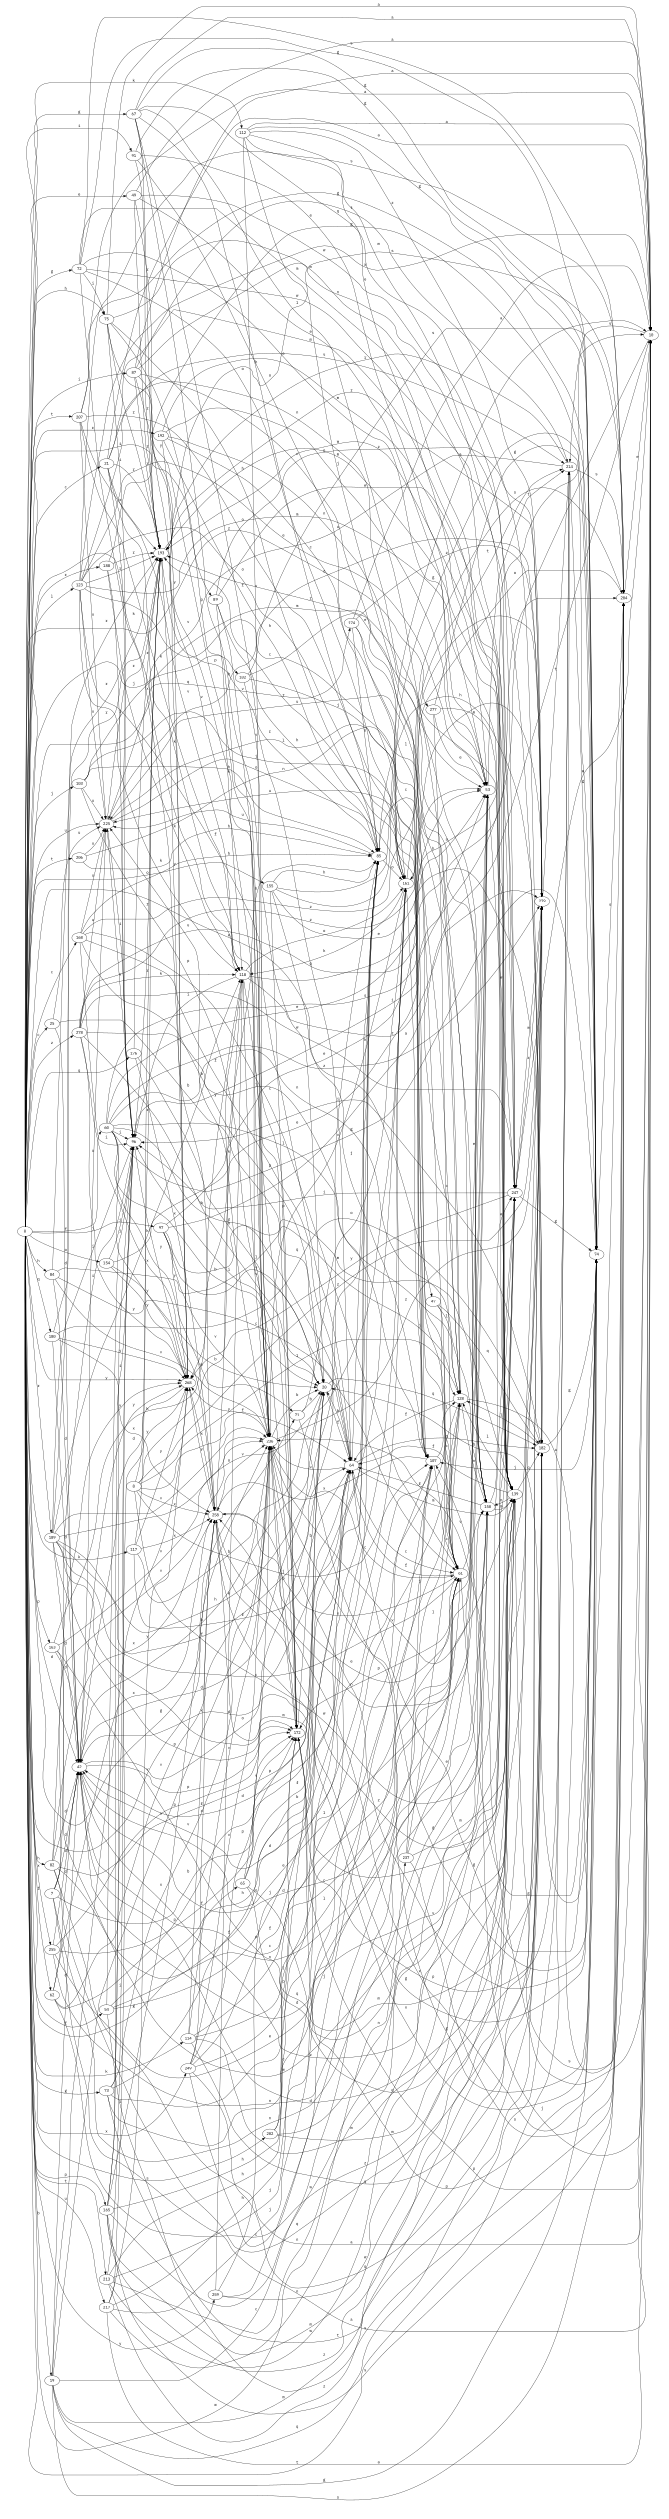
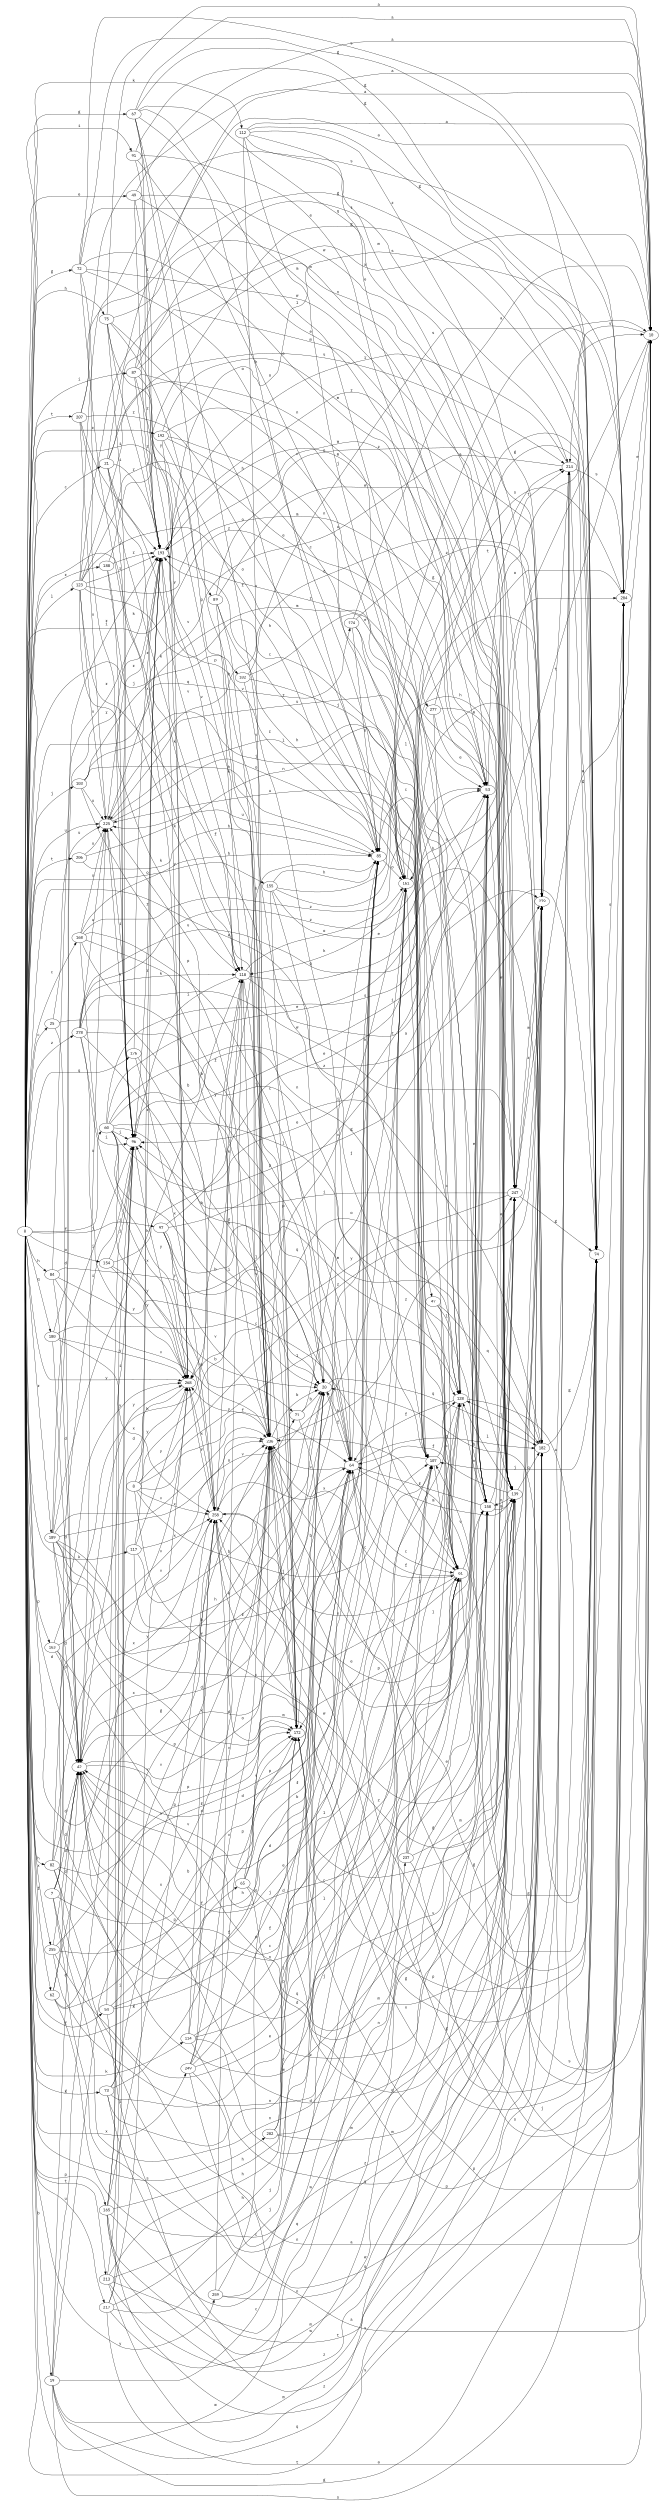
  strict digraph {
    fontname="IBM Plex Mono"
    rankdir=LR
    node [fontname="IBM Plex Mono"]
    edge [fontname="IBM Plex Mono"]
    0
    19
    21
    25
    42
    47
    49
    54
    60
    62
    65
    67
    71
    72
    73
    75
    82
    84
    87
    89
    91
    97
    102
    103
    112
    114
    117
    118
    123
    154
    155
    163
    165
    168
    174
    176
    180
    188
    189
    192
    202
    206
    207
    213
    214
    217
    225
    236
    237
    249
    255
    259
    268
    277
    278
    n56 [label=61]
    74
    139
    182
    204
    10
    96
    150
    193
    20
    279
    172
    53
    161
    128
    247
    85
    107
    64
    258
    7
    8
    0 -> 19 [label=b]
    0 -> 21 [label=c]
    0 -> 25 [label=c]
    0 -> 42 [label=d]
    0 -> 47 [label=e]
    0 -> 49 [label=e]
    0 -> 54 [label=f]
    0 -> 60 [label=f]
    0 -> 62 [label=f]
    0 -> 65 [label=g]
    0 -> 67 [label=g]
    0 -> 71 [label=g]
    0 -> 72 [label=g]
    0 -> 73 [label=g]
    0 -> 75 [label=h]
    0 -> 82 [label=h]
    0 -> 84 [label=h]
    0 -> 87 [label=i]
    0 -> 89 [label=i]
    0 -> 91 [label=i]
    0 -> 97 [label=j]
    0 -> 102 [label=j]
    0 -> 103 [label=j]
    0 -> 112 [label=k]
    0 -> 114 [label=k]
    0 -> 117 [label=k]
    0 -> 118 [label=k]
    0 -> 123 [label=l]
    0 -> 154 [label=o]
    0 -> 155 [label=o]
    0 -> 163 [label=p]
    0 -> 165 [label=p]
    0 -> 168 [label=c]
    0 -> 174 [label=q]
    0 -> 176 [label=q]
    0 -> 180 [label=q]
    0 -> 188 [label=r]
    0 -> 189 [label=r]
    0 -> 192 [label=r]
    0 -> 202 [label=s]
    0 -> 206 [label=t]
    0 -> 207 [label=t]
    0 -> 213 [label=t]
    0 -> 214 [label=t]
    0 -> 217 [label=u]
    0 -> 225 [label=u]
    0 -> 236 [label=v]
    0 -> 237 [label=w]
    0 -> 249 [label=x]
    0 -> 255 [label=x]
    0 -> 259 [label=y]
    0 -> 268 [label=y]
    0 -> 277 [label=z]
    0 -> 278 [label=z]
    19 -> 42 [label=d]
    19 -> 236 [label=v]
    19 -> 268 [label=y]
    19 -> n56 [label=c]
    19 -> 74 [label=g]
    19 -> 139 [label=m]
    19 -> 182 [label=q]
    19 -> 204 [label=s]
    21 -> 118 [label=k]
    21 -> 236 [label=v]
    21 -> 139 [label=m]
    21 -> 10 [label=a]
    21 -> 96 [label=i]
    21 -> 150 [label=n]
    21 -> 193 [label=r]
    25 -> 42 [label=d]
    25 -> 225 [label=u]
    25 -> 20 [label=b]
    42 -> 225 [label=u]
    42 -> 268 [label=y]
    42 -> n56 [label=c]
    42 -> 20 [label=b]
    42 -> 279 [label=z]
    42 -> 172 [label=p]
    42 -> 53 [label=e]
    42 -> 161 [label=o]
    47 -> n56 [label=c]
    47 -> 182 [label=q]
    47 -> 128 [label=l]
    49 -> 268 [label=y]
    49 -> 10 [label=a]
    49 -> 193 [label=r]
    49 -> 53 [label=e]
    49 -> 247 [label=w]
    54 -> 204 [label=s]
    54 -> 96 [label=i]
    54 -> 161 [label=o]
    54 -> 85 [label=h]
    54 -> 107 [label=j]
    60 -> 71 [label=m]
    60 -> 268 [label=y]
    60 -> 74 [label=g]
    60 -> 204 [label=s]
    60 -> 96 [label=i]
    60 -> 150 [label=n]
    60 -> 20 [label=b]
    60 -> 279 [label=z]
    60 -> 53 [label=e]
    60 -> 128 [label=l]
    60 -> 64 [label=f]
    62 -> 42 [label=d]
    62 -> 236 [label=v]
    62 -> n56 [label=c]
    62 -> 172 [label=p]
    62 -> 258 [label=x]
    65 -> 236 [label=v]
    65 -> 139 [label=m]
    65 -> 182 [label=q]
    65 -> 172 [label=p]
    65 -> 64 [label=f]
    67 -> 74 [label=g]
    67 -> 182 [label=q]
    67 -> 10 [label=a]
    67 -> 193 [label=r]
    67 -> 20 [label=b]
    67 -> 128 [label=l]
    67 -> 85 [label=h]
    67 -> 64 [label=f]
    71 -> 74 [label=g]
    71 -> 20 [label=b]
    71 -> 161 [label=o]
    72 -> 74 [label=g]
    72 -> 139 [label=m]
    72 -> 204 [label=s]
-   72 -> 75 [label=i]
+   72 -> 96 [label=i]
    72 -> 53 [label=e]
    72 -> 161 [label=o]
    72 -> 247 [label=w]
    72 -> 258 [label=x]
    73 -> 214 [label=t]
    73 -> 236 [label=v]
    73 -> n56 [label=c]
    73 -> 96 [label=i]
    73 -> 128 [label=l]
    73 -> 64 [label=f]
    75 -> 236 [label=v]
    75 -> 139 [label=m]
    75 -> 10 [label=a]
    75 -> 96 [label=i]
    75 -> 193 [label=r]
    75 -> 172 [label=p]
    75 -> 85 [label=h]
    82 -> 42 [label=d]
    82 -> 268 [label=y]
    82 -> 182 [label=q]
    82 -> 10 [label=a]
    82 -> 150 [label=n]
    82 -> 64 [label=f]
    82 -> 258 [label=x]
    84 -> 42 [label=d]
    84 -> 236 [label=v]
    84 -> n56 [label=c]
    84 -> 193 [label=r]
    84 -> 128 [label=l]
    87 -> 214 [label=t]
    87 -> 236 [label=v]
    87 -> n56 [label=c]
    87 -> 182 [label=n]
    87 -> 10 [label=a]
    87 -> 193 [label=r]
    87 -> 172 [label=p]
    89 -> 118 [label=k]
    89 -> 236 [label=v]
    89 -> 279 [label=z]
    89 -> 247 [label=w]
    89 -> 85 [label=h]
    91 -> 74 [label=g]
    91 -> 193 [label=r]
    91 -> 53 [label=e]
    91 -> 161 [label=o]
    97 -> 236 [label=v]
    97 -> 268 [label=y]
    97 -> 139 [label=m]
    97 -> 10 [label=a]
    97 -> 53 [label=e]
    97 -> 64 [label=f]
    102 -> 236 [label=v]
    102 -> 204 [label=s]
    102 -> 53 [label=e]
    102 -> 107 [label=j]
    103 -> 225 [label=u]
    103 -> 139 [label=m]
    103 -> 172 [label=p]
    103 -> 85 [label=h]
    103 -> 107 [label=j]
    112 -> 236 [label=v]
    112 -> 74 [label=g]
    112 -> 139 [label=m]
    112 -> 10 [label=a]
    112 -> 279 [label=z]
    112 -> 53 [label=e]
    112 -> 107 [label=j]
    114 -> 236 [label=v]
    114 -> n56 [label=c]
    114 -> 139 [label=m]
    114 -> 182 [label=q]
    114 -> 128 [label=l]
    114 -> 258 [label=x]
    117 -> 268 [label=y]
    117 -> 193 [label=r]
    117 -> 20 [label=b]
    117 -> 64 [label=f]
    117 -> 258 [label=x]
    118 -> 236 [label=v]
    118 -> 268 [label=y]
    118 -> 10 [label=a]
    118 -> 96 [label=i]
    118 -> 279 [label=z]
    118 -> 172 [label=p]
    118 -> 161 [label=o]
    123 -> 118 [label=k]
    123 -> 214 [label=t]
    123 -> 225 [label=u]
    123 -> n56 [label=c]
    123 -> 139 [label=m]
    123 -> 204 [label=s]
    123 -> 10 [label=a]
    123 -> 193 [label=r]
    123 -> 53 [label=e]
    123 -> 161 [label=o]
    123 -> 64 [label=f]
    154 -> 268 [label=y]
    154 -> 96 [label=i]
    154 -> 20 [label=b]
    154 -> 53 [label=e]
    155 -> 74 [label=g]
    155 -> 10 [label=a]
    155 -> 172 [label=p]
    155 -> 53 [label=e]
    155 -> 85 [label=h]
    155 -> 107 [label=j]
    163 -> 42 [label=d]
    163 -> 118 [label=k]
    163 -> 236 [label=v]
    163 -> 182 [label=q]
    163 -> 247 [label=w]
    165 -> 268 [label=y]
    165 -> 139 [label=m]
    165 -> 204 [label=s]
    165 -> 96 [label=i]
    165 -> 279 [label=z]
    165 -> 247 [label=w]
    165 -> 85 [label=h]
    165 -> 258 [label=x]
    168 -> 225 [label=u]
    168 -> n56 [label=c]
    168 -> 96 [label=i]
    168 -> 20 [label=b]
    168 -> 279 [label=z]
    168 -> 85 [label=h]
    168 -> 64 [label=f]
    174 -> n56 [label=c]
    174 -> 10 [label=a]
    174 -> 279 [label=z]
    174 -> 128 [label=l]
    174 -> 85 [label=h]
    176 -> 193 [label=r]
    176 -> 20 [label=b]
    176 -> 258 [label=x]
    180 -> 42 [label=d]
    180 -> 268 [label=y]
    180 -> 182 [label=q]
    180 -> 193 [label=r]
    180 -> 258 [label=x]
    188 -> 118 [label=k]
    188 -> 74 [label=g]
    188 -> 96 [label=i]
    188 -> 193 [label=r]
    189 -> 42 [label=d]
    189 -> 118 [label=k]
    189 -> 236 [label=v]
    189 -> n56 [label=c]
    189 -> 139 [label=m]
    189 -> 96 [label=i]
    189 -> 193 [label=r]
    189 -> 172 [label=p]
    189 -> 161 [label=o]
    189 -> 85 [label=h]
    189 -> 64 [label=f]
    192 -> 268 [label=y]
    192 -> n56 [label=c]
    192 -> 139 [label=m]
    192 -> 150 [label=n]
    192 -> 53 [label=e]
    192 -> 85 [label=h]
    202 -> 139 [label=m]
    202 -> 150 [label=n]
    202 -> 20 [label=b]
    202 -> 172 [label=p]
    206 -> 225 [label=u]
    206 -> 150 [label=n]
    206 -> 85 [label=h]
    207 -> 118 [label=k]
    207 -> 225 [label=u]
    207 -> 74 [label=g]
    207 -> 10 [label=a]
    207 -> 193 [label=r]
    207 -> 161 [label=o]
    213 -> 96 [label=i]
    213 -> 150 [label=n]
    213 -> 279 [label=z]
    213 -> 247 [label=w]
    213 -> 85 [label=h]
    213 -> 107 [label=j]
    214 -> 225 [label=u]
    214 -> 74 [label=g]
    214 -> 204 [label=s]
    214 -> 193 [label=r]
    214 -> 172 [label=p]
    217 -> 268 [label=y]
    217 -> 10 [label=a]
    217 -> 96 [label=i]
    217 -> 150 [label=n]
    217 -> 85 [label=h]
    217 -> 107 [label=j]
    225 -> 96 [label=i]
    225 -> 193 [label=r]
    225 -> 279 [label=z]
    225 -> 161 [label=o]
    225 -> 128 [label=l]
    236 -> 225 [label=u]
    236 -> 268 [label=y]
    236 -> n56 [label=c]
    236 -> 74 [label=g]
    236 -> 20 [label=b]
    236 -> 279 [label=z]
    236 -> 172 [label=p]
    237 -> 139 [label=m]
    237 -> 204 [label=s]
    237 -> 53 [label=e]
    237 -> 128 [label=l]
    237 -> 107 [label=j]
    249 -> 236 [label=v]
    249 -> 182 [label=q]
    249 -> 279 [label=z]
    249 -> 172 [label=p]
    249 -> 128 [label=l]
    249 -> 64 [label=f]
    249 -> 258 [label=x]
    255 -> 42 [label=d]
    255 -> 150 [label=n]
    255 -> 172 [label=p]
    255 -> 53 [label=e]
    255 -> 64 [label=f]
    259 -> 118 [label=k]
    259 -> 172 [label=p]
    259 -> 247 [label=w]
    259 -> 107 [label=j]
    268 -> 42 [label=d]
    268 -> 258 [label=x]
    277 -> n56 [label=c]
    277 -> 74 [label=g]
    277 -> 139 [label=m]
    277 -> 53 [label=e]
    278 -> 118 [label=k]
    278 -> 225 [label=u]
    278 -> 268 [label=y]
    278 -> 182 [label=q]
    278 -> 20 [label=b]
    278 -> 279 [label=z]
    278 -> 247 [label=w]
    278 -> 107 [label=j]
    278 -> 258 [label=x]
    n56 -> 74 [label=g]
    n56 -> 172 [label=p]
    n56 -> 53 [label=e]
    n56 -> 64 [label=f]
    n56 -> 258 [label=x]
    74 -> 236 [label=v]
    74 -> 204 [label=s]
    74 -> 172 [label=p]
    74 -> 107 [label=j]
    74 -> 258 [label=x]
    139 -> 236 [label=v]
    139 -> 182 [label=q]
    139 -> 204 [label=s]
    139 -> 150 [label=n]
    139 -> 128 [label=l]
    139 -> 64 [label=f]
    182 -> 74 [label=g]
    182 -> 96 [label=i]
    182 -> 128 [label=l]
    182 -> 85 [label=h]
    204 -> 10 [label=e]
    204 -> 20 [label=b]
    204 -> 161 [label=o]
    204 -> 258 [label=x]
    10 -> 214 [label=t]
    10 -> 236 [label=v]
    10 -> 96 [label=i]
    10 -> 172 [label=p]
    10 -> 247 [label=w]
    10 -> 107 [label=j]
    96 -> 225 [label=u]
    96 -> 268 [label=y]
    96 -> 193 [label=r]
    150 -> 225 [label=u]
    150 -> 139 [label=m]
    150 -> 247 [label=w]
    150 -> 85 [label=h]
    150 -> 64 [label=f]
    193 -> 268 [label=y]
    193 -> 139 [label=m]
    193 -> 204 [label=s]
    193 -> 247 [label=w]
    20 -> 42 [label=d]
    20 -> 182 [label=q]
    20 -> 96 [label=i]
    20 -> 64 [label=f]
    279 -> 42 [label=d]
    279 -> 214 [label=t]
    279 -> 193 [label=r]
    279 -> 247 [label=w]
    172 -> 236 [label=v]
    172 -> 20 [label=b]
    53 -> 42 [label=d]
    53 -> 214 [label=t]
    53 -> 247 [label=w]
    161 -> 42 [label=d]
    161 -> 118 [label=k]
    161 -> 214 [label=t]
    161 -> 236 [label=v]
    161 -> 204 [label=s]
    161 -> 193 [label=r]
    161 -> 107 [label=j]
    128 -> 42 [label=d]
    128 -> 10 [label=a]
    128 -> 150 [label=n]
    128 -> 193 [label=r]
    128 -> 64 [label=f]
    247 -> 42 [label=d]
    247 -> 268 [label=y]
    247 -> 74 [label=g]
    247 -> 96 [label=i]
    247 -> 279 [label=z]
    85 -> 42 [label=d]
    85 -> 225 [label=u]
    85 -> 193 [label=r]
    85 -> 161 [label=o]
    107 -> 225 [label=u]
    107 -> n56 [label=c]
    107 -> 128 [label=l]
    107 -> 258 [label=x]
    64 -> 236 [label=v]
    64 -> n56 [label=c]
    64 -> 74 [label=g]
    64 -> 139 [label=m]
    64 -> 182 [label=q]
    64 -> 20 [label=b]
    64 -> 85 [label=h]
    258 -> 118 [label=k]
    258 -> 236 [label=v]
    258 -> 268 [label=y]
    258 -> 74 [label=g]
    258 -> 150 [label=n]
    258 -> 279 [label=z]
    258 -> 53 [label=e]
    7 -> 42 [label=d]
    7 -> 236 [label=v]
    7 -> 10 [label=a]
    7 -> 96 [label=i]
    7 -> 150 [label=n]
    7 -> 20 [label=b]
    8 -> 193 [label=r]
    8 -> 279 [label=z]
    8 -> 128 [label=l]
    8 -> 247 [label=w]
    8 -> 85 [label=h]
    8 -> 107 [label=j]
    8 -> 64 [label=f]
    8 -> 258 [label=x]
  }
